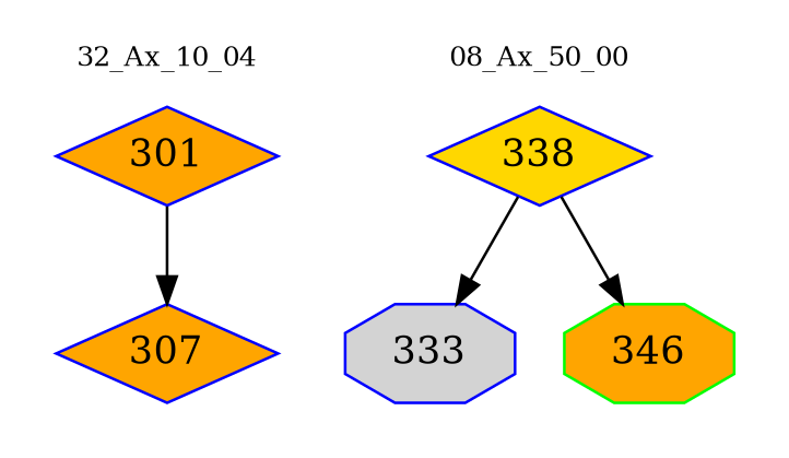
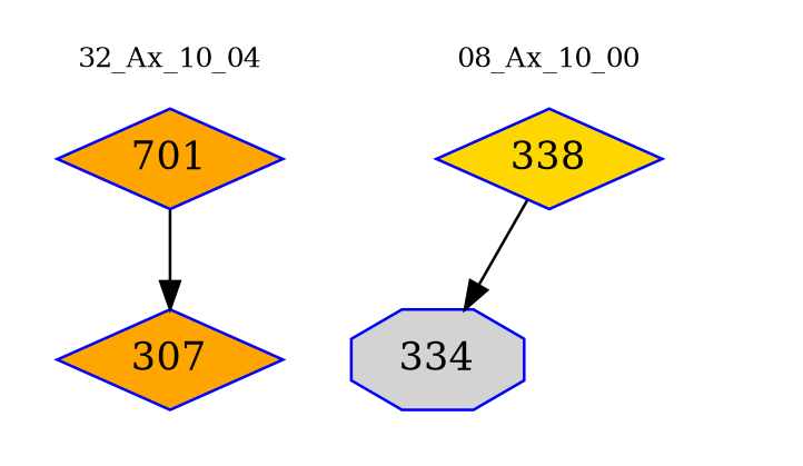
  digraph {
    node [color=blue fillcolor=orange shape=diamond style=filled]
    edge [color=black]
-   n1 [label=301]
+   n1 [label=701]
    n2 [label=307]
    n3 [fillcolor=gold label=338]
-   n4 [fillcolor=lightgrey label=333 shape=octagon]
-   n5 [color=green label=346 shape=octagon]
+   n4 [fillcolor=lightgrey label=334 shape=octagon]
    subgraph cluster_1 {
      color=white
      fontsize=10
      label="32_Ax_10_04"
      n1
      n2
    }
    subgraph cluster_2 {
      color=white
      fontsize=10
-     label="08_Ax_50_00"
+     label="08_Ax_10_00"
      n3
      n4
-     n5
    }
    n1 -> n2
    n3 -> n4
-   n3 -> n5
  }
